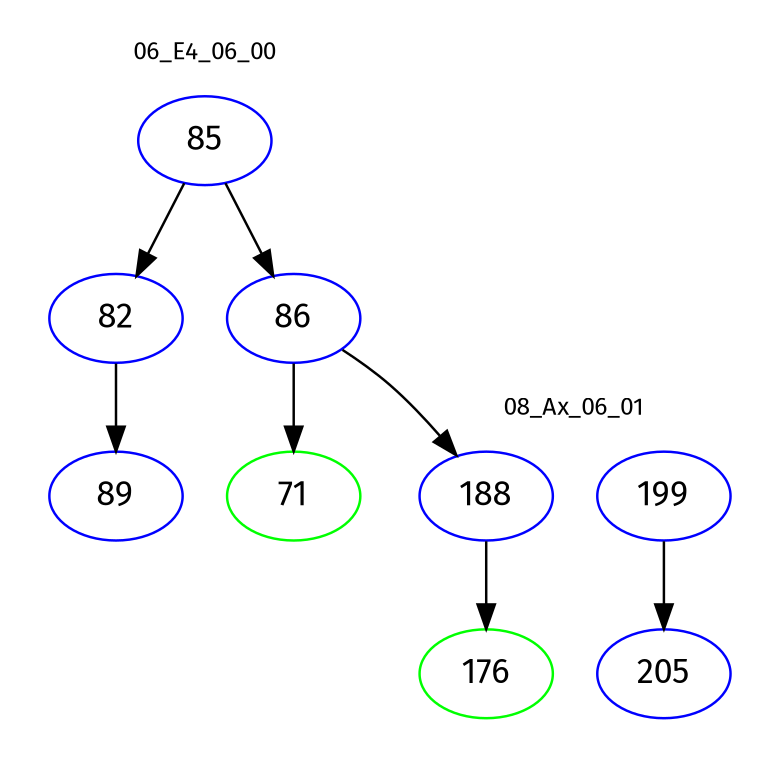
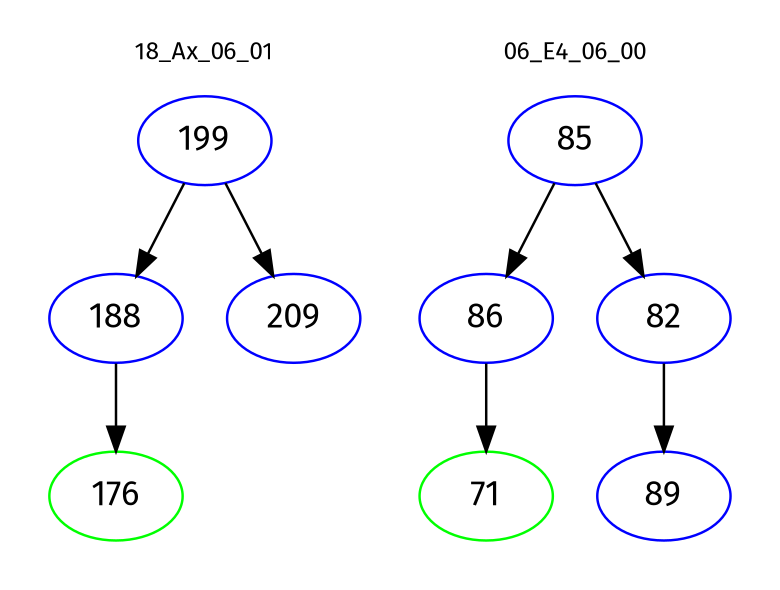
  digraph {
    fontname="Fira Sans"
    node [color=blue fontname="Fira Sans"]
    edge [color=black fontname="Fira Sans"]
    n1 [label=199]
    n2 [label=188]
-   n3 [label=205]
+   n3 [label=209]
    n4 [color=green label=176]
    n5 [label=85]
    n6 [label=86]
    n7 [label=82]
    n8 [color=green label=71]
    n9 [label=89]
    subgraph cluster_1 {
      color=white
      fontsize=10
-     label="08_Ax_06_01"
+     label="18_Ax_06_01"
      n1
      n2
      n3
      n4
    }
    subgraph cluster_2 {
      color=white
      fontsize=10
      label="06_E4_06_00"
      n5
      n6
      n7
      n8
      n9
    }
-   n6 -> n2
+   n1 -> n2
    n1 -> n3
    n2 -> n4
    n5 -> n6
    n5 -> n7
    n6 -> n8
    n7 -> n9
  }
